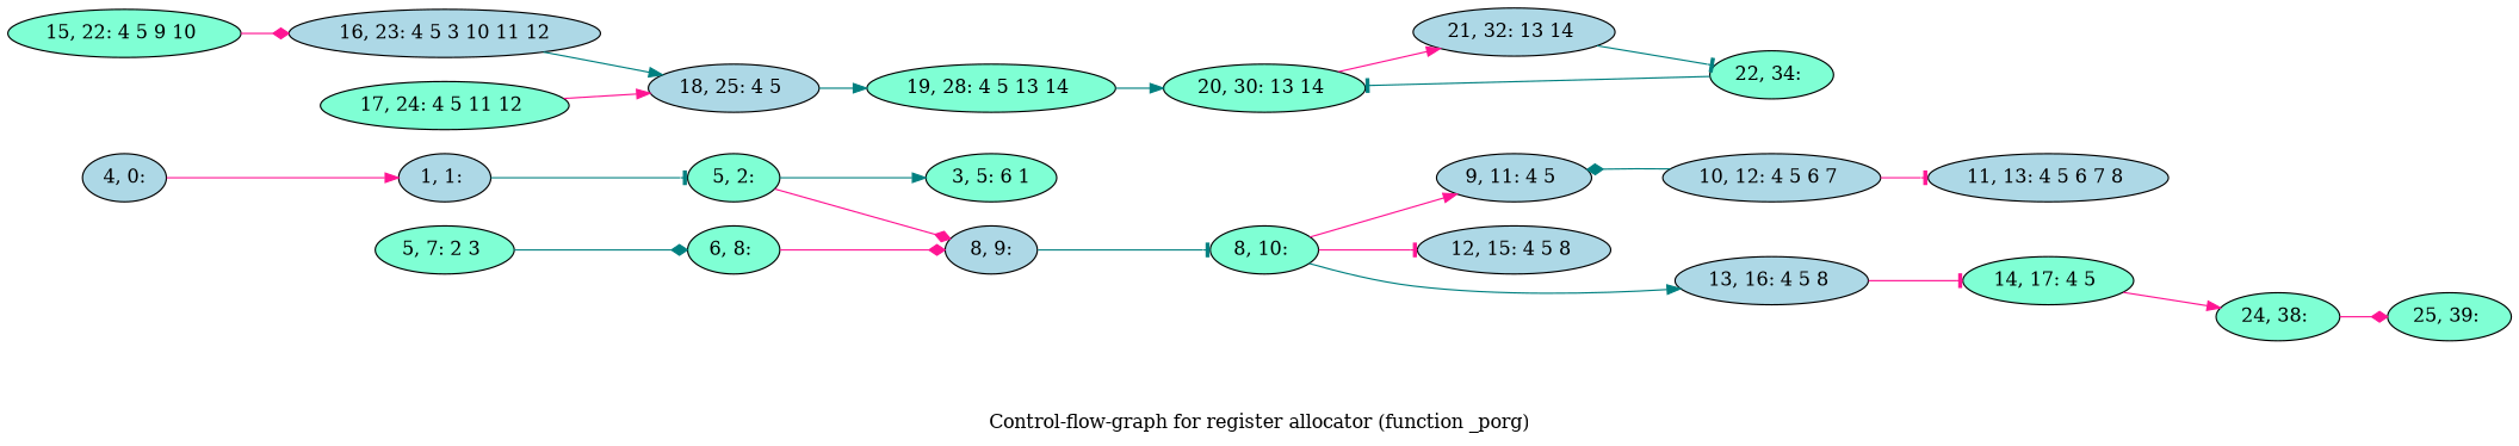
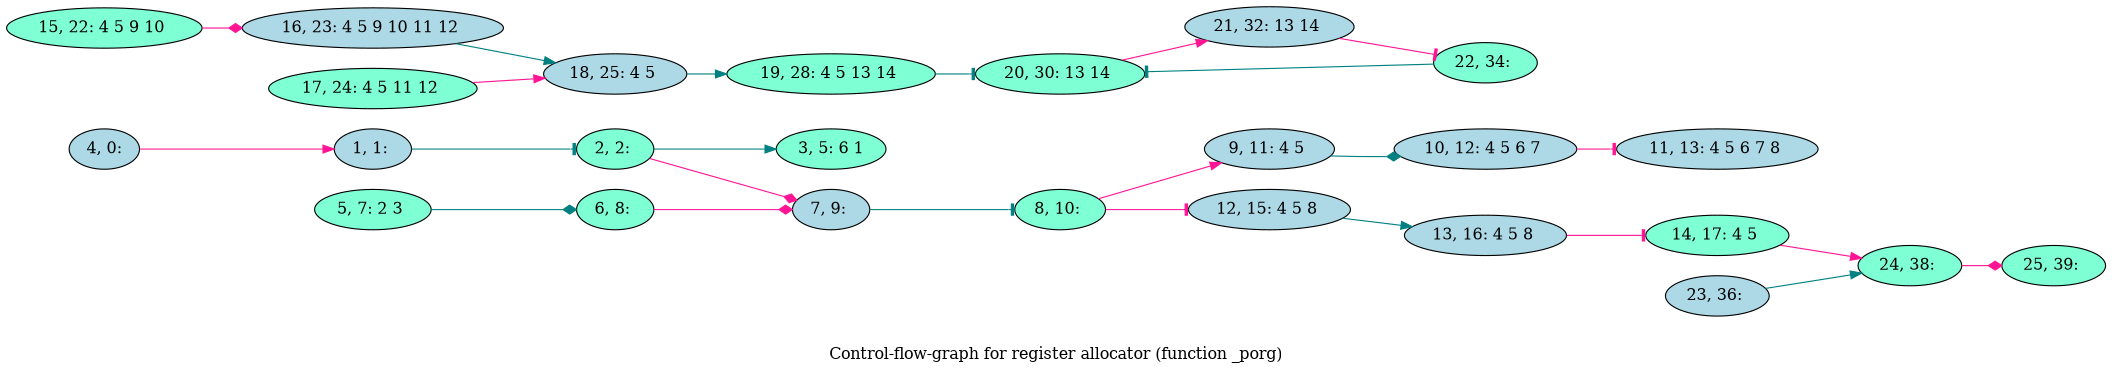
  digraph {
    label="Control-flow-graph for register allocator (function _porg)"
    rankdir=LR
    node [fillcolor=aquamarine style=filled]
    edge [arrowhead=normal color=deeppink]
    n1 [fillcolor=lightblue label="4, 0:"]
    n2 [fillcolor=lightblue label="1, 1: "]
-   n3 [label="5, 2:"]
+   n3 [label="2, 2: "]
    n4 [label="3, 5: 6 1"]
-   n5 [fillcolor=lightblue label="8, 9:"]
+   n5 [fillcolor=lightblue label="7, 9: "]
    n6 [label="8, 10: "]
    n7 [label="5, 7: 2 3 "]
    n8 [label="6, 8: "]
    n9 [fillcolor=lightblue label="9, 11: 4 5 "]
    n10 [fillcolor=lightblue label="12, 15: 4 5 8 "]
    n11 [fillcolor=lightblue label="10, 12: 4 5 6 7 "]
    n12 [fillcolor=lightblue label="11, 13: 4 5 6 7 8 "]
    n13 [fillcolor=lightblue label="13, 16: 4 5 8 "]
    n14 [label="14, 17: 4 5 "]
    n15 [label="24, 38: "]
    n16 [label="15, 22: 4 5 9 10 "]
-   n17 [fillcolor=lightblue label="16, 23: 4 5 3 10 11 12"]
+   n17 [fillcolor=lightblue label="16, 23: 4 5 9 10 11 12 "]
    n18 [label="25, 39: "]
    n19 [fillcolor=lightblue label="18, 25: 4 5 "]
    n20 [label="17, 24: 4 5 11 12 "]
    n21 [label="19, 28: 4 5 13 14 "]
    n22 [label="20, 30: 13 14 "]
    n23 [fillcolor=lightblue label="21, 32: 13 14 "]
    n24 [label="22, 34: "]
+   n25 [fillcolor=lightblue label="23, 36: "]
    n1 -> n2
    n2 -> n3 [arrowhead=tee color=teal]
    n3 -> n4 [color=teal]
    n3 -> n5 [arrowhead=diamond]
    n5 -> n6 [arrowhead=tee color=teal]
    n6 -> n9
    n6 -> n10 [arrowhead=tee]
    n7 -> n8 [arrowhead=diamond color=teal]
    n8 -> n5 [arrowhead=diamond]
-   n11 -> n9 [arrowhead=diamond color=teal]
-   n6 -> n13 [color=teal]
+   n9 -> n11 [arrowhead=diamond color=teal]
+   n10 -> n13 [color=teal]
    n11 -> n12 [arrowhead=tee]
    n13 -> n14 [arrowhead=tee]
    n14 -> n15
    n15 -> n18 [arrowhead=diamond]
    n16 -> n17 [arrowhead=diamond]
    n17 -> n19 [color=teal]
    n19 -> n21 [color=teal]
    n20 -> n19
-   n21 -> n22 [color=teal]
+   n21 -> n22 [arrowhead=tee color=teal]
    n22 -> n23
-   n23 -> n24 [arrowhead=tee color=teal]
+   n23 -> n24 [arrowhead=tee]
    n24 -> n22 [arrowhead=tee color=teal]
+   n25 -> n15 [color=teal]
  }
